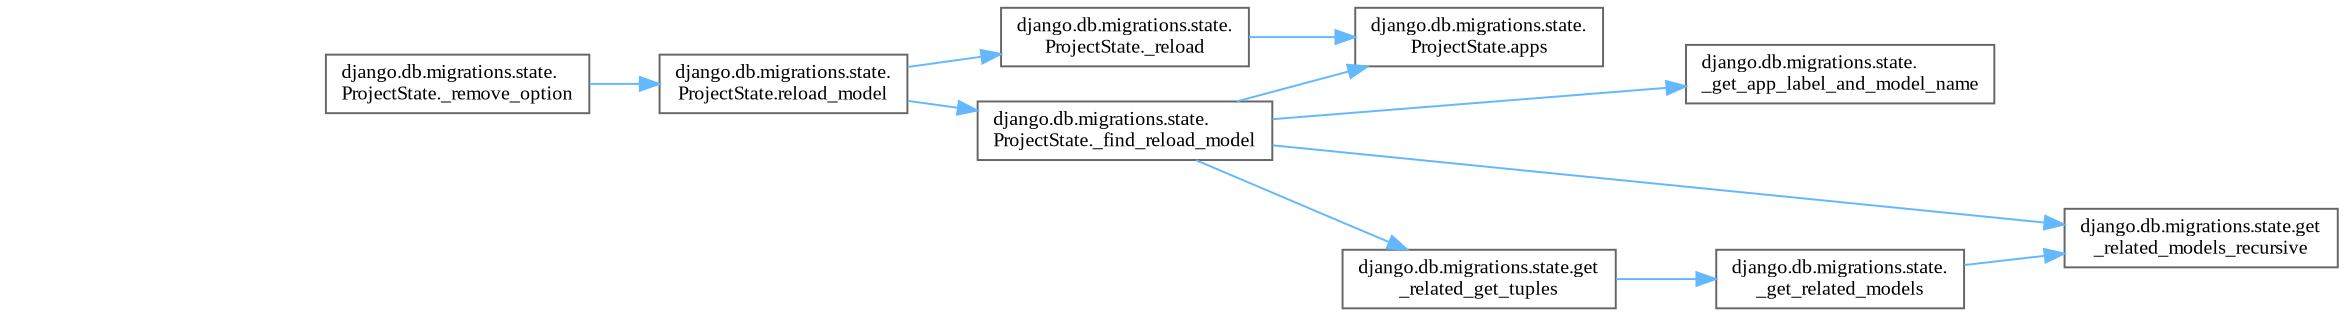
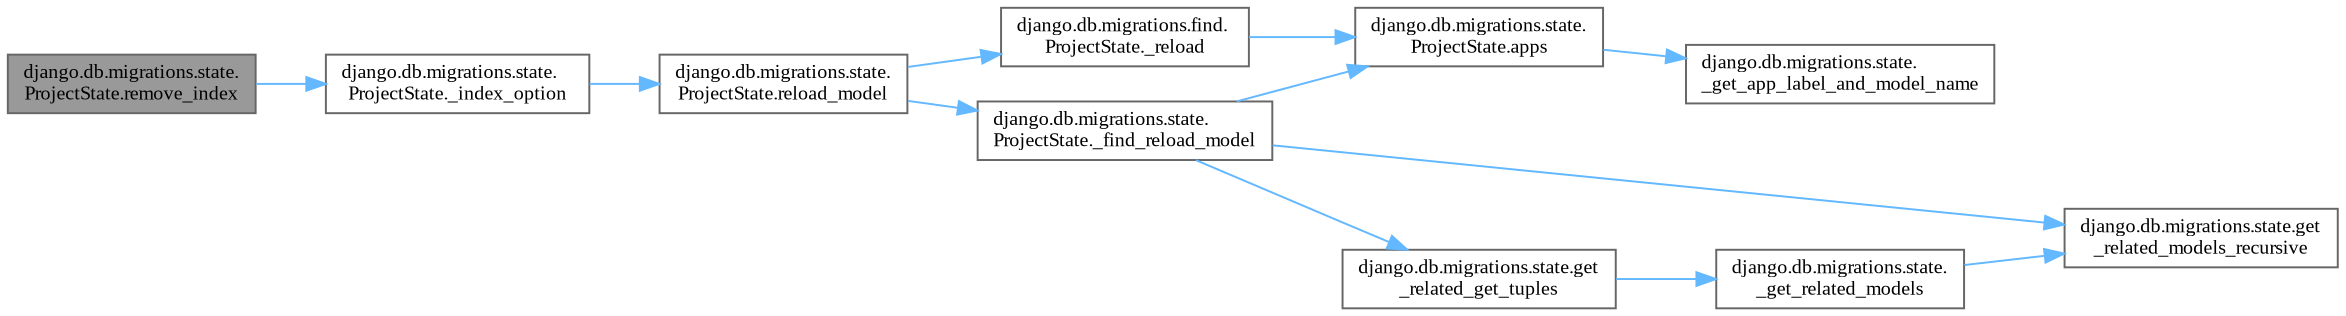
  digraph {
    fontname="Liberation Serif"
    rankdir=LR
    node [color=grey40 fillcolor=white fontname="Liberation Serif" fontsize=10 shape=box style=filled]
    edge [color=steelblue1 fontname="Liberation Serif" fontsize=10 labelfontname=Helvetica labelfontsize=10 style=solid]
-   n2 [height=0.2 label="django.db.migrations.state.\lProjectState._remove_option" width=0.4]
+   n1 [color=gray40 fillcolor=grey60 fontcolor=black height=0.2 label="django.db.migrations.state.\lProjectState.remove_index" width=0.4]
+   n2 [height=0.2 label="django.db.migrations.state.\lProjectState._index_option" width=0.4]
    n3 [height=0.2 label="django.db.migrations.state.\lProjectState.reload_model" width=0.4]
    n4 [height=0.2 label="django.db.migrations.state.\lProjectState._find_reload_model" width=0.4]
-   n5 [height=0.2 label="django.db.migrations.state.\lProjectState._reload" width=0.4]
+   n5 [height=0.2 label="django.db.migrations.find.\lProjectState._reload" width=0.4]
    n6 [height=0.2 label="django.db.migrations.state.\l_get_app_label_and_model_name" width=0.4]
    n7 [height=0.2 label="django.db.migrations.state.\lProjectState.apps" width=0.4]
    n8 [height=0.2 label="django.db.migrations.state.get\l_related_models_recursive" width=0.4]
    n9 [height=0.2 label="django.db.migrations.state.get\l_related_get_tuples" width=0.4]
    n10 [height=0.2 label="django.db.migrations.state.\l_get_related_models" width=0.4]
+   n1 -> n2
    n2 -> n3
    n3 -> n4
    n3 -> n5
-   n4 -> n6
+   n7 -> n6
    n4 -> n7
    n4 -> n8
    n4 -> n9
    n5 -> n7
    n9 -> n10
    n10 -> n8
  }
